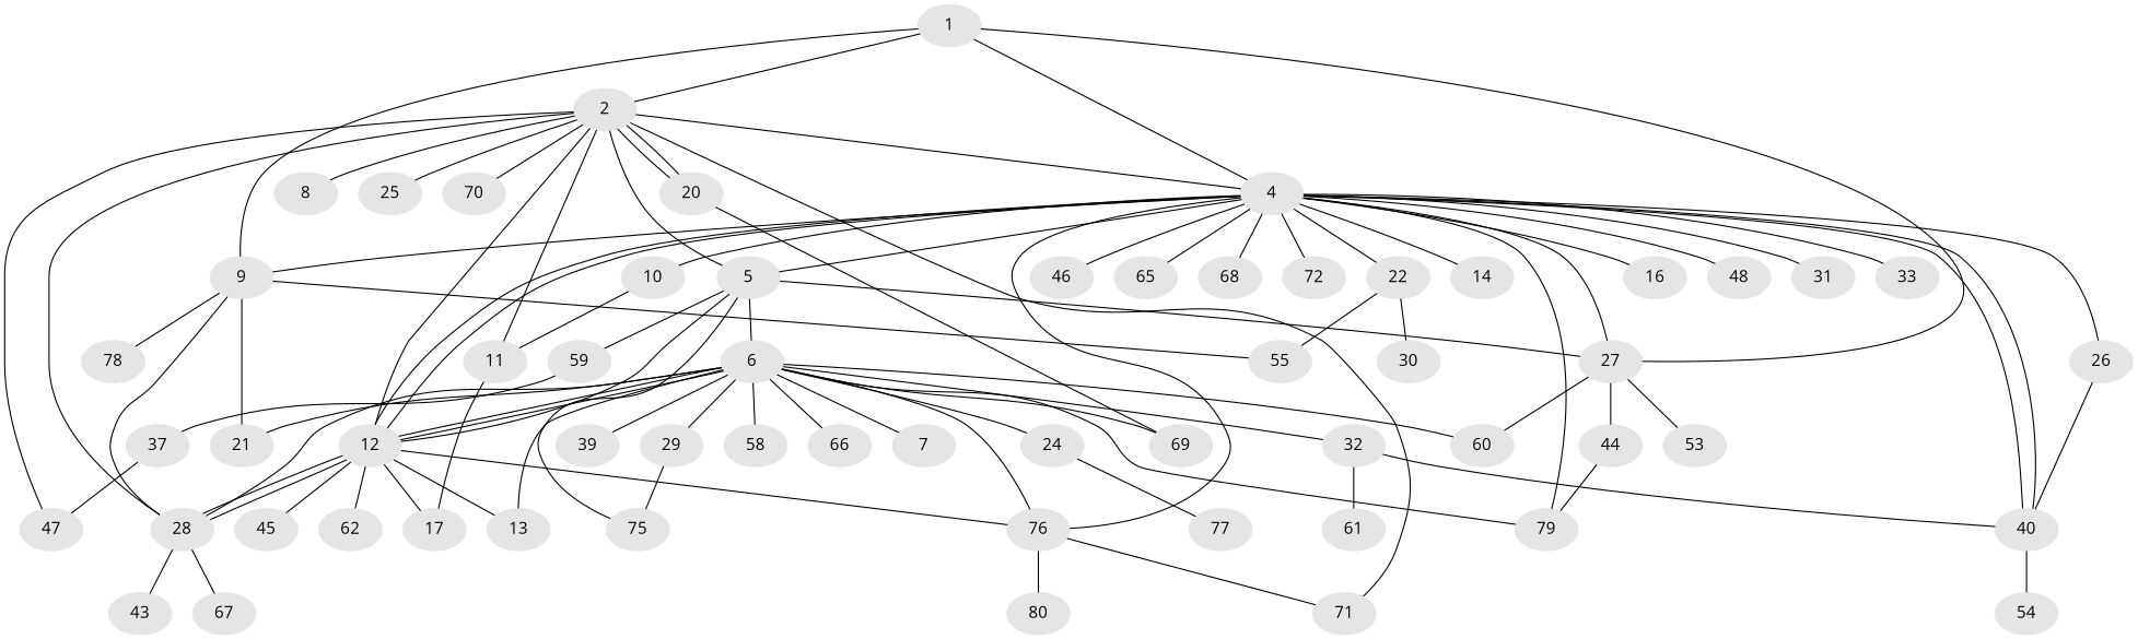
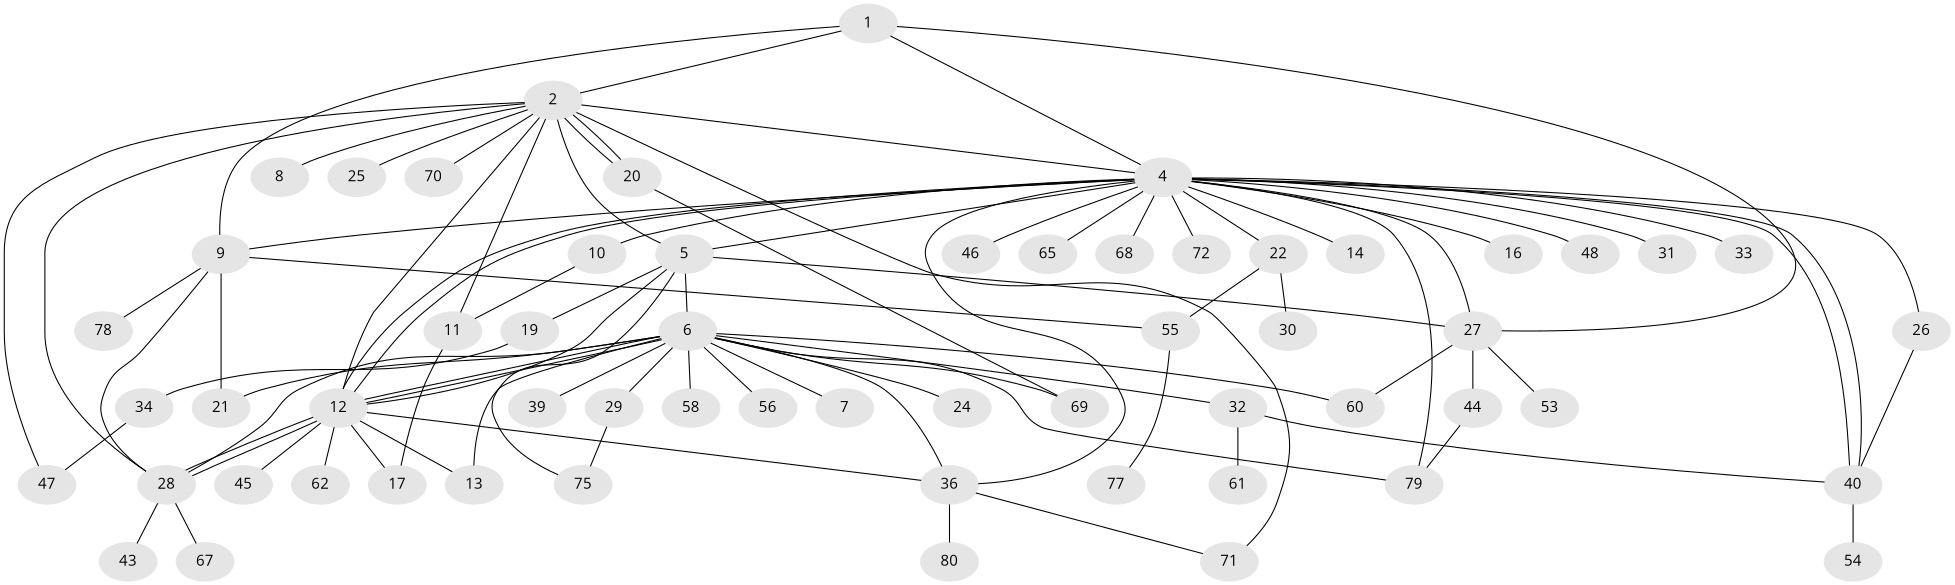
  graph {
    fontname="Open Sans"
    node [color=gray90 fontname="Open Sans" style=filled]
    edge [fontname="Open Sans"]
    2 [super="+3"]
    4 [super="+15"]
    5 [super="+57"]
    8
    11 [super="+56"]
    12 [super="+42"]
    20 [super="+74"]
    25
    28 [super="+63"]
    47
    70
    71 [super="+76"]
    1
    9 [super="+50"]
    27 [super="+37"]
    10
    14
    16
    n19 [label=48]
    22 [super="+48"]
    26
    31
    33
-   36 [super="+51" label=76]
+   36 [super="+51"]
    40 [super="+41"]
    46
    65
    68
    72
    79 [super="+81"]
    78
    21
    55
    60
    44
    53
    6 [super="+23"]
-   19 [label=59]
+   19
    75
    17
    13 [super="+64"]
    45
    62
    69 [super="+73"]
    43
    67
    30
    80
    54
    7 [super="+59"]
    24 [super="+35"]
    29 [super="+38"]
    32 [super="+52"]
    39
    58
-   66
-   34 [super="+49" label=37]
+   66 [label=56]
+   34 [super="+49"]
    77
    61
    2 -- 4 [weight=2]
    2 -- 5
    2 -- 8
    2 -- 11
    2 -- 12
    2 -- 20
    2 -- 20
    2 -- 25
    2 -- 28
    2 -- 47
    2 -- 70
    2 -- 71
    4 -- 5
    4 -- 12
    4 -- 12
    4 -- 9
    4 -- 27
    4 -- 10
    4 -- 14
    4 -- 16
    4 -- n19
    4 -- 22
    4 -- 26
    4 -- 31
    4 -- 33
    4 -- 36
    4 -- 40
    4 -- 40
    4 -- 46
    4 -- 65
    4 -- 68
    4 -- 72
    4 -- 79
    5 -- 12
    5 -- 27
    5 -- 6 [weight=2]
    5 -- 19
    5 -- 75
    11 -- 17
    12 -- 28
    12 -- 28
    12 -- 36
    12 -- 17
    12 -- 13
    12 -- 45
    12 -- 62
    20 -- 69
    28 -- 43
    28 -- 67
    1 -- 2
    1 -- 4
    1 -- 9
    1 -- 27
    9 -- 28
    9 -- 78
    9 -- 21
    9 -- 55
    27 -- 60
    27 -- 44
    27 -- 53
    10 -- 11
    22 -- 55
    22 -- 30
    26 -- 40
    36 -- 71
    36 -- 80
    40 -- 54
    44 -- 79
    6 -- 12 [weight=2]
    6 -- 12
    6 -- 28
    6 -- 36
    6 -- 79
    6 -- 21
    6 -- 60
    6 -- 13
    6 -- 69
    6 -- 7
    6 -- 24
    6 -- 29 [weight=3]
    6 -- 32
    6 -- 39
    6 -- 58
    6 -- 66
    19 -- 34
-   24 -- 77
+   55 -- 77
    29 -- 75
    32 -- 40
    32 -- 61
    34 -- 47
  }
